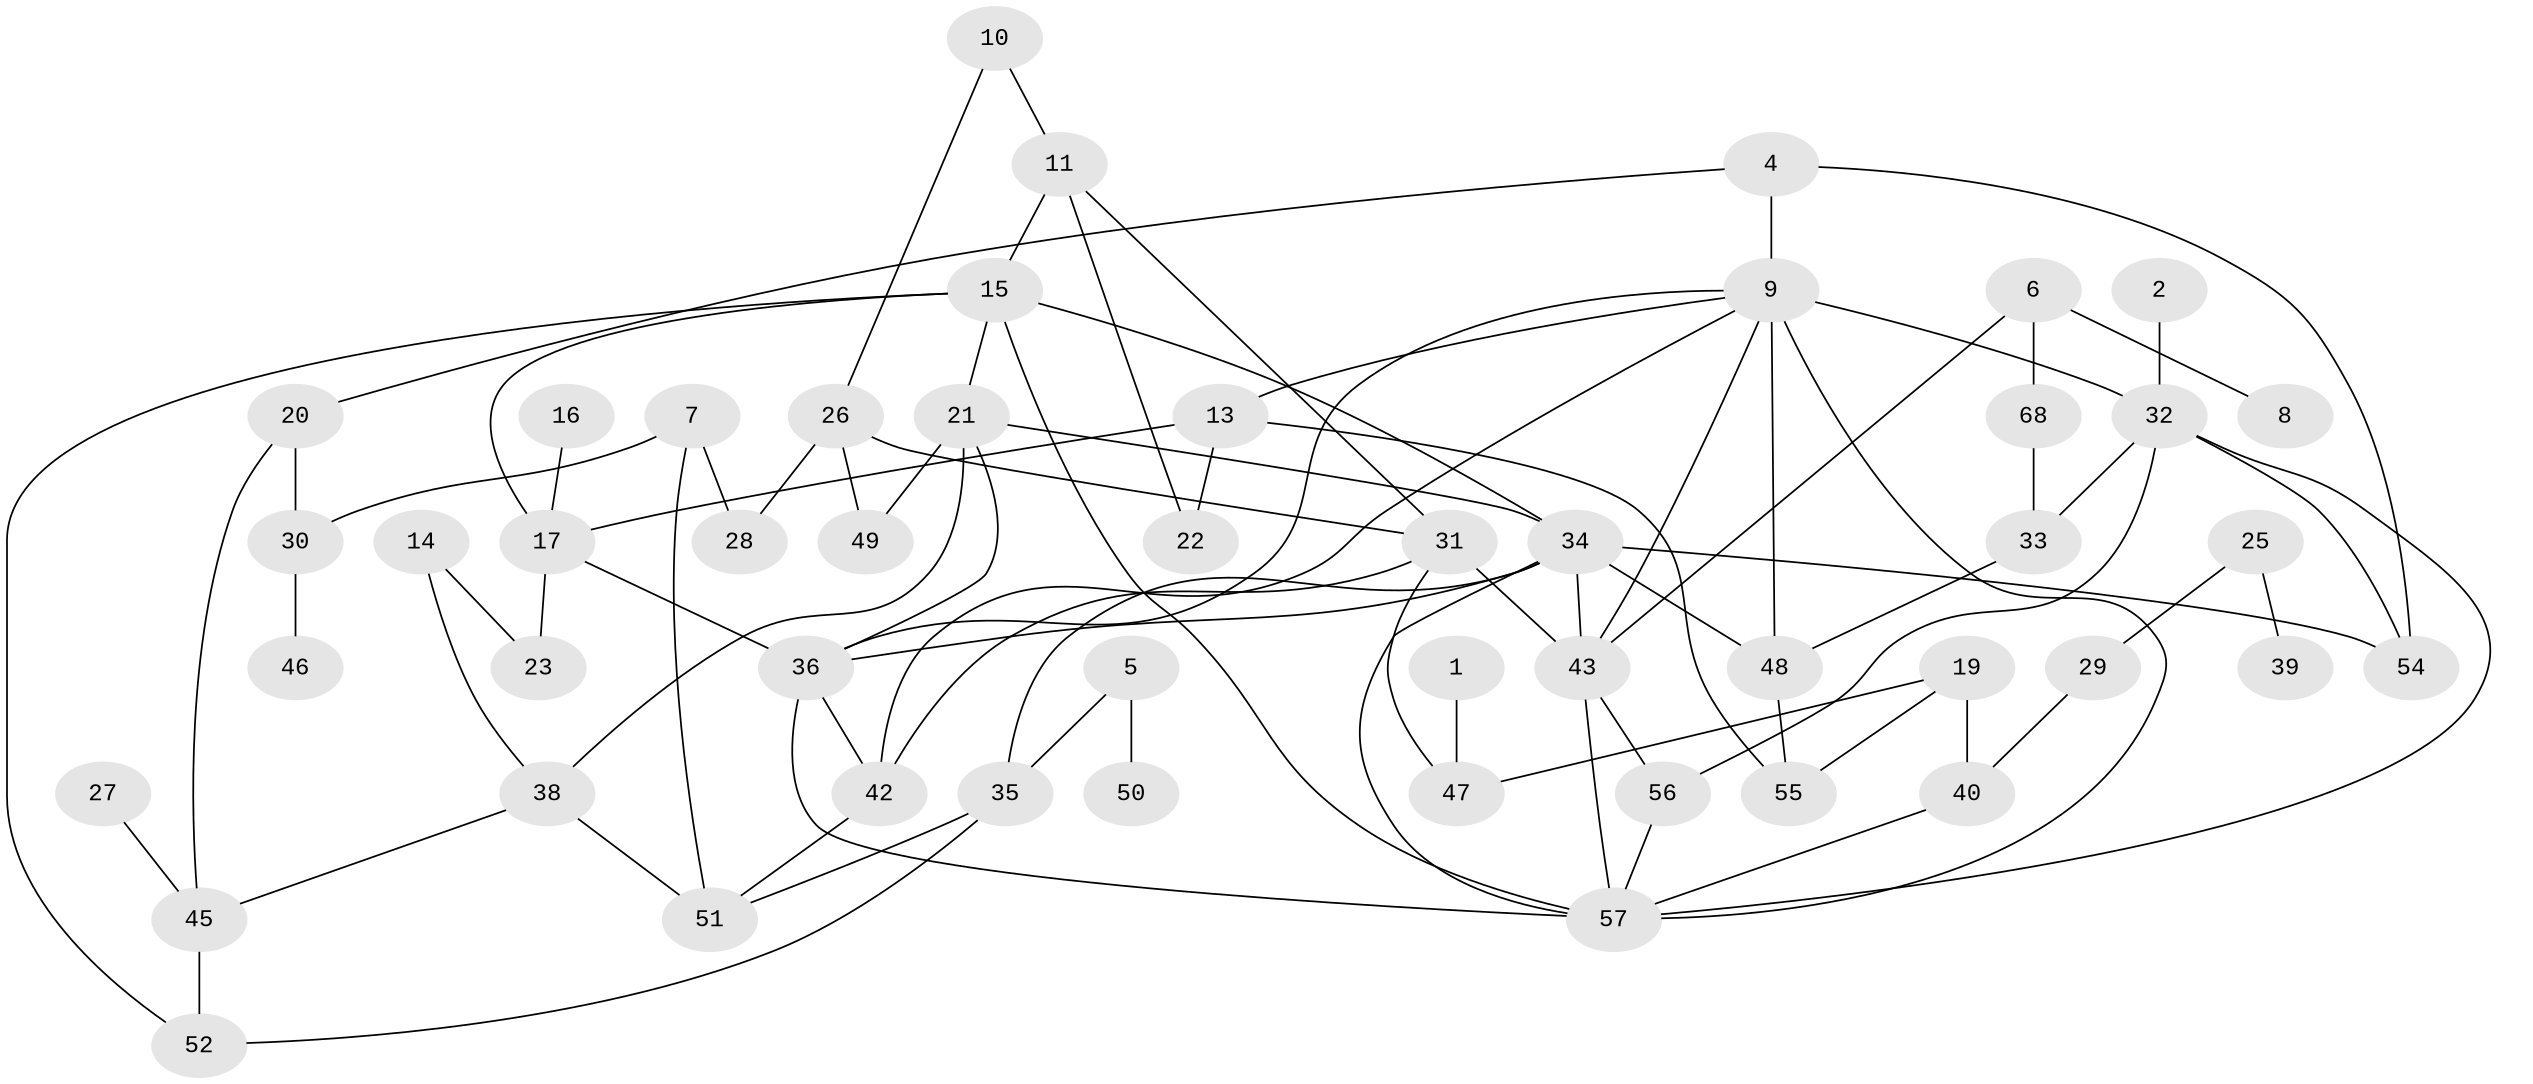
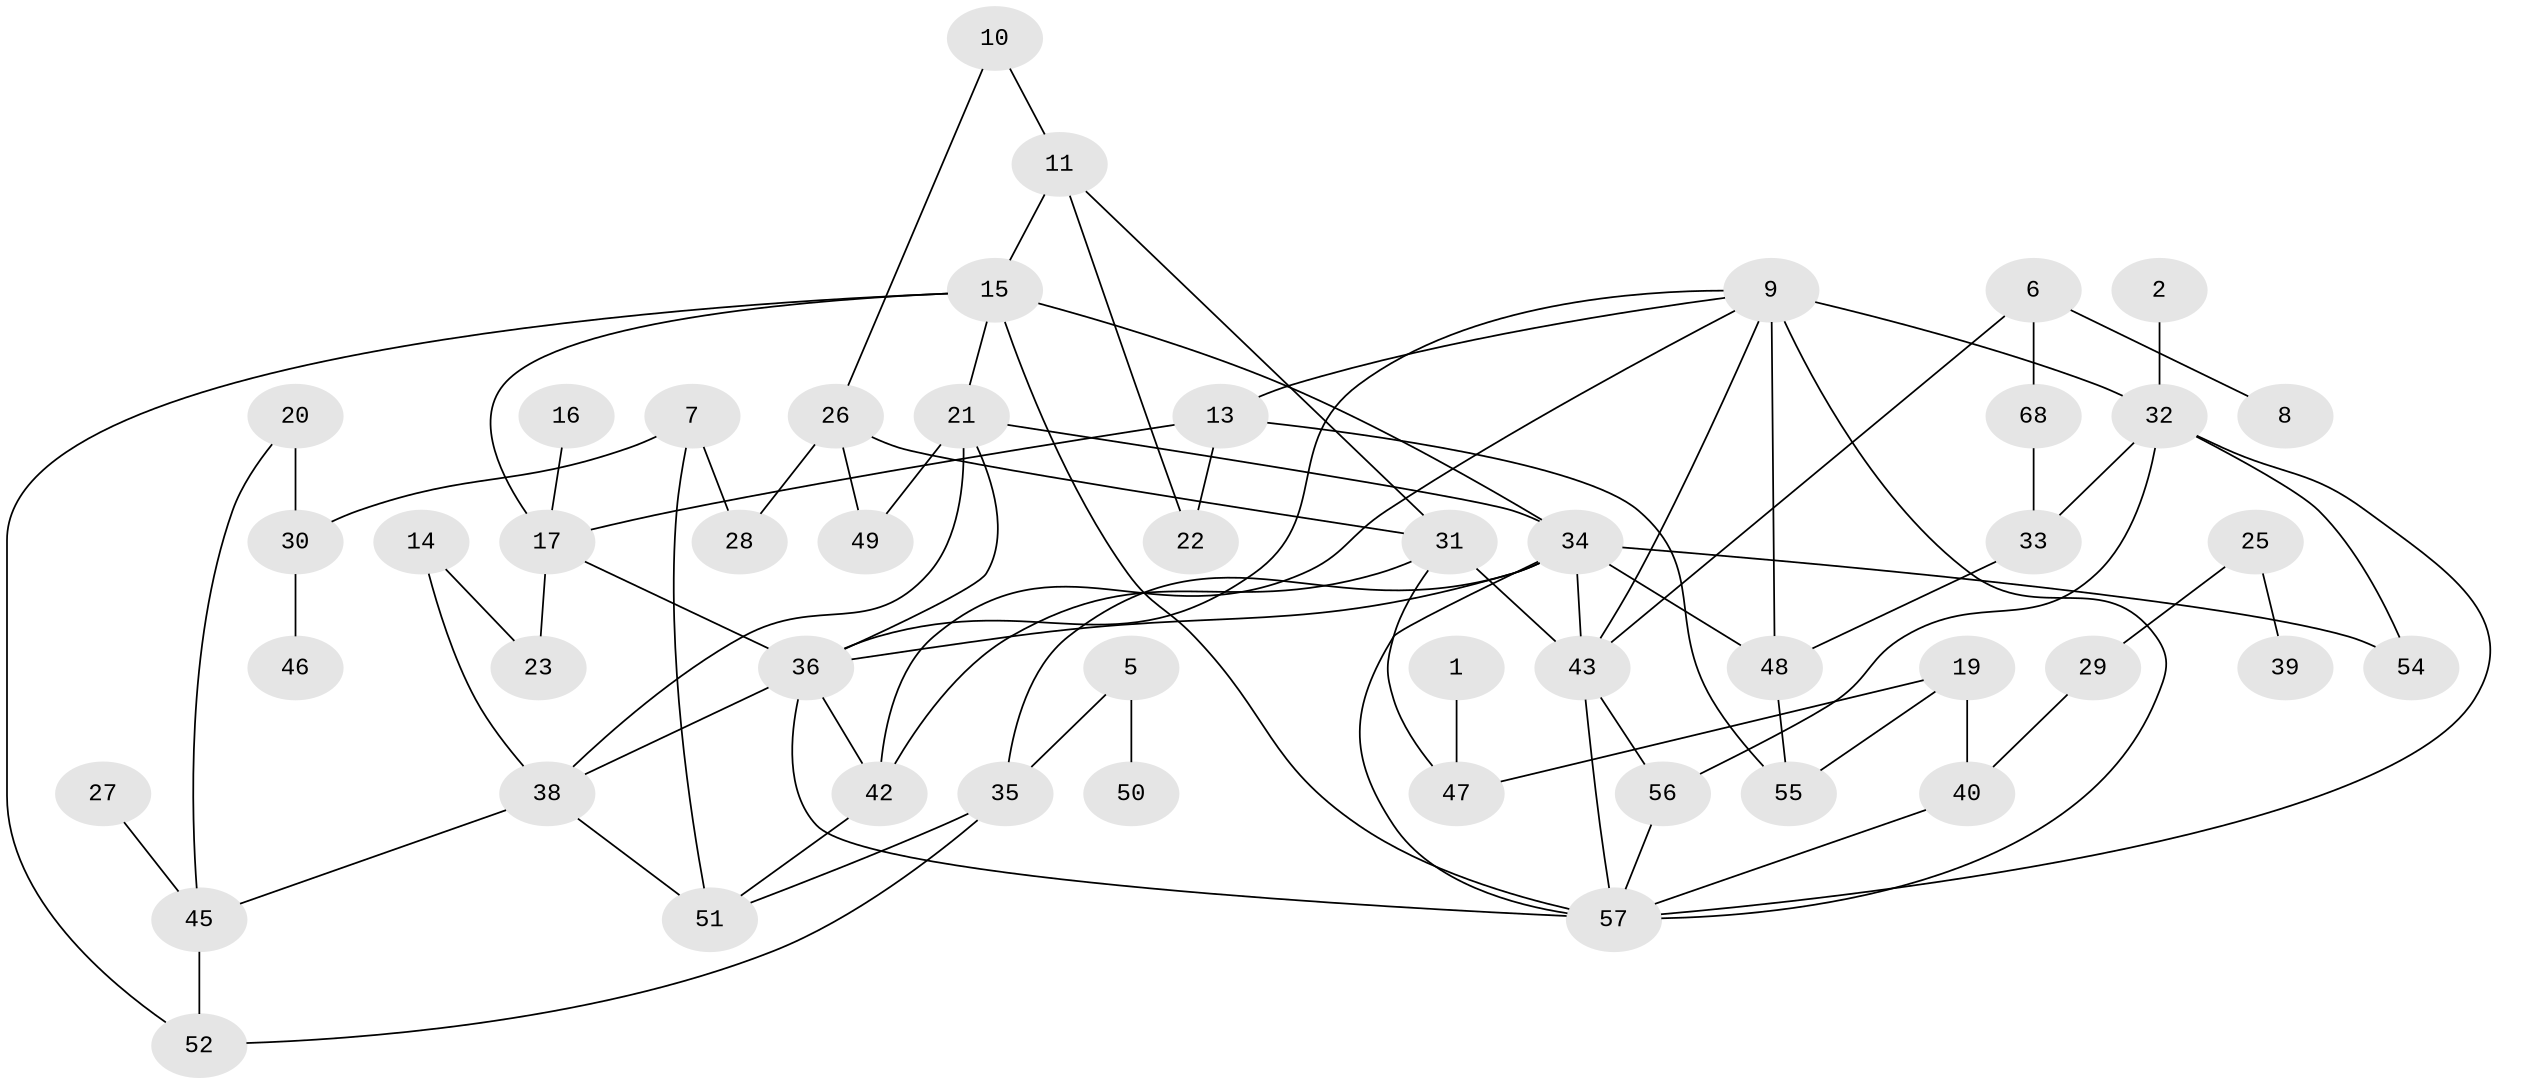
  graph {
    fontname="Liberation Mono"
    node [color=gray90 fontname="Liberation Mono" style=filled]
    edge [fontname="Liberation Mono" weight=1.0]
    1
    47
    2
    32
    54
    57
    33
    56
-   4
    9
    20
    43
    13
    36
    42
    48
    30
    45
    5
    35
    50
    51
    52
    6
    8
    n26 [label=68]
    7
    28
    46
    22
    17
    55
    38
    10
    11
    26
    15
    31
    49
    21
    34
    23
    14
    16
    19
    40
    25
    29
    39
    27
    1 -- 47
    2 -- 32
    32 -- 54
    32 -- 57
    32 -- 33
    32 -- 56
    33 -- 48
    56 -- 57
-   4 -- 54
-   4 -- 9
-   4 -- 20
    9 -- 32 [weight=2.0]
    9 -- 57
    9 -- 43
    9 -- 13
    9 -- 36
    9 -- 42
    9 -- 48
    20 -- 30
    20 -- 45
    43 -- 57
    43 -- 56
    13 -- 22
    13 -- 17
    13 -- 55
    36 -- 57
    36 -- 42
+   36 -- 38
    42 -- 51
    48 -- 55
    30 -- 46
    45 -- 52
    5 -- 35
    5 -- 50
    35 -- 51
    35 -- 52
    6 -- 43
    6 -- 8
    6 -- n26
    n26 -- 33
    7 -- 30
    7 -- 51
    7 -- 28
    17 -- 36
    17 -- 23
    38 -- 45
    38 -- 51
    10 -- 11
    10 -- 26
    11 -- 22
    11 -- 15
    11 -- 31
    26 -- 28
    26 -- 31
    26 -- 49
    15 -- 57
    15 -- 52
    15 -- 17
    15 -- 21
    15 -- 34
    31 -- 47
    31 -- 43
    31 -- 42
    21 -- 36
    21 -- 38
    21 -- 49
    21 -- 34
    34 -- 54
    34 -- 57
    34 -- 43
    34 -- 36
    34 -- 48 [weight=2.0]
    34 -- 35
    14 -- 38
    14 -- 23
    16 -- 17
    19 -- 47
    19 -- 55
    19 -- 40
    40 -- 57
    25 -- 29
    25 -- 39
    29 -- 40
    27 -- 45
  }
